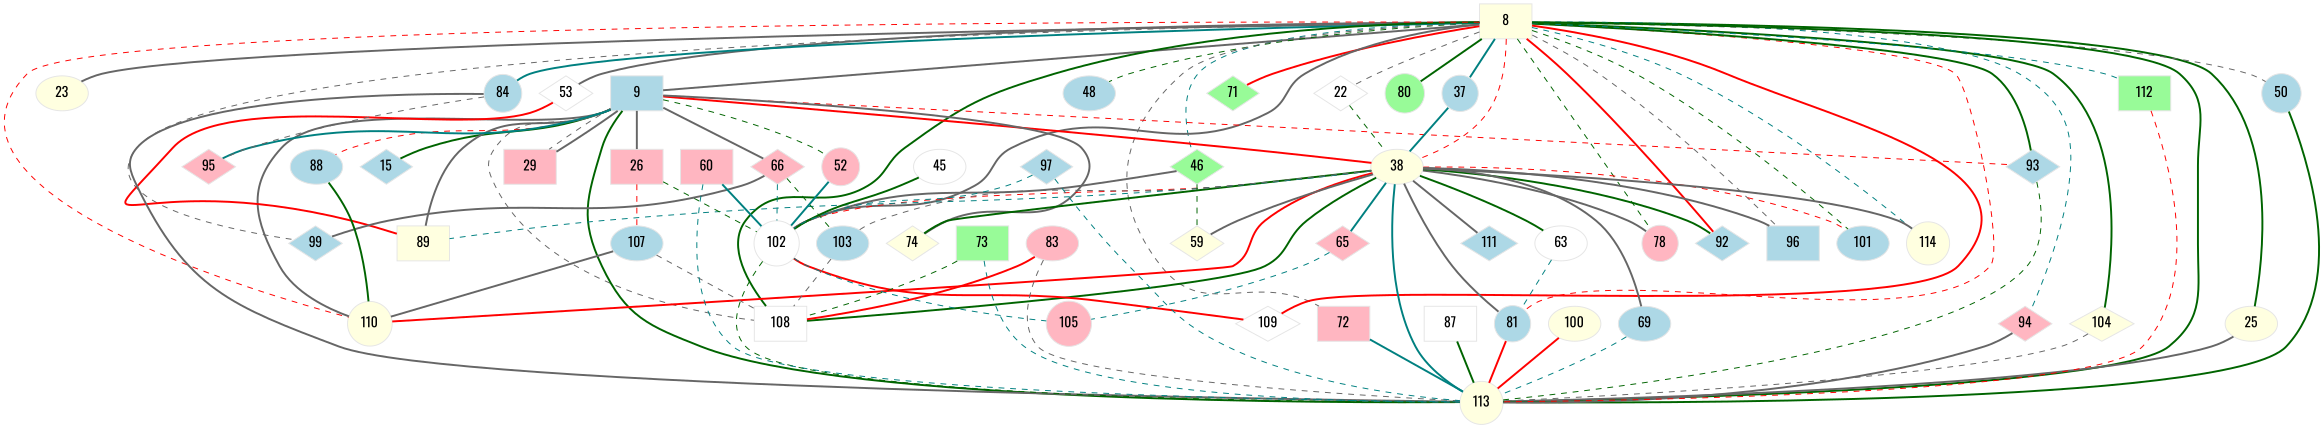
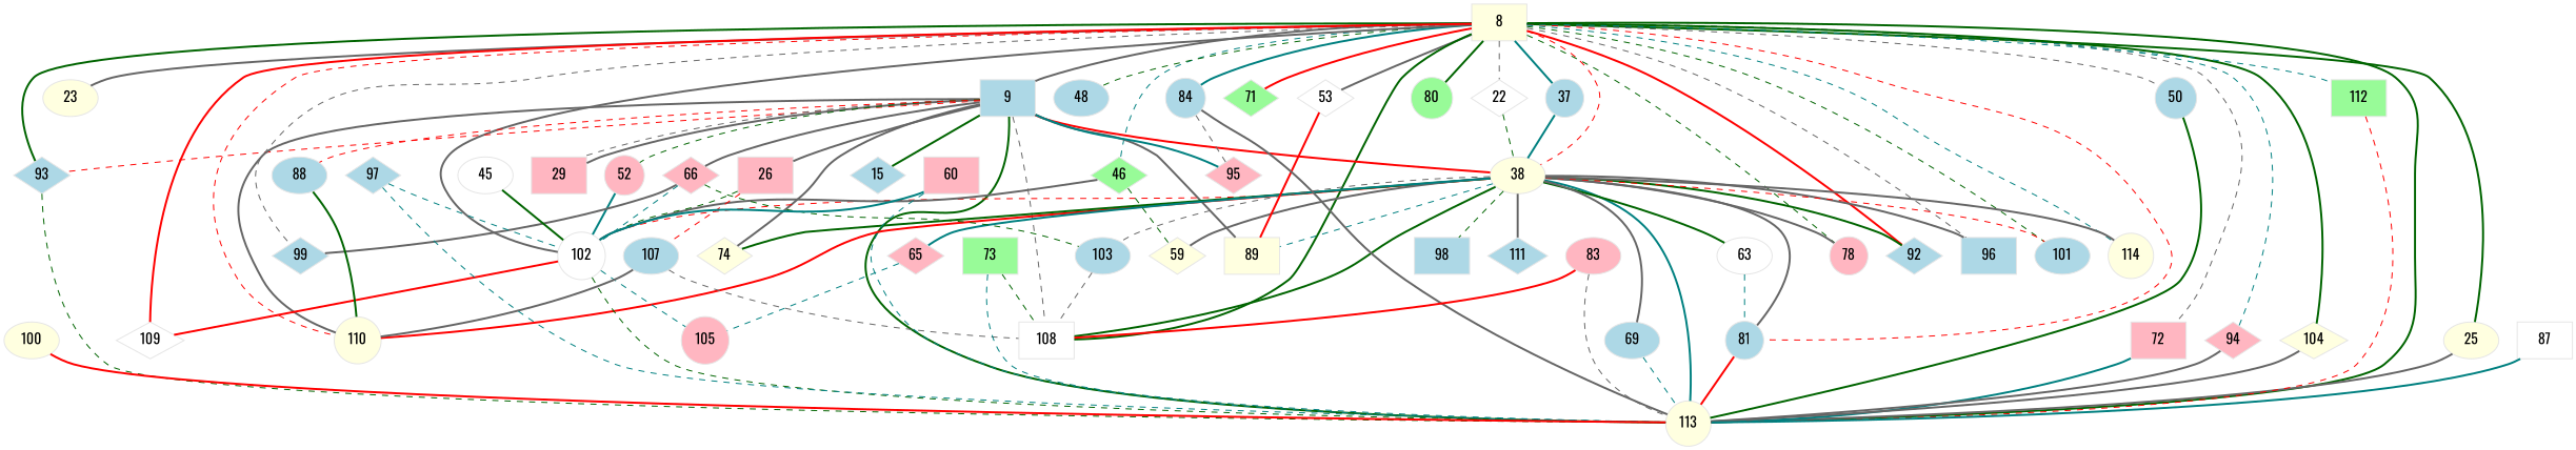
  graph {
    fontname=Oswald
    node [color=gray90 fillcolor=lightblue fontname=Oswald shape=diamond style=filled]
    edge [color=gray40 fontname=Oswald style=bold]
    8 [fillcolor=lightyellow shape=box super="+3+6"]
    9 [shape=box super="+5"]
    23 [fillcolor=lightyellow shape=ellipse]
    n4 [fillcolor=white label=22]
    25 [fillcolor=lightyellow shape=ellipse]
    37 [shape=circle]
    38 [fillcolor=lightyellow shape=ellipse super="+20+2"]
    46 [fillcolor=palegreen super="+40"]
    48 [shape=ellipse]
    50 [shape=circle super="+14"]
    53 [fillcolor=white]
    71 [fillcolor=palegreen]
    72 [fillcolor=lightpink shape=box]
    78 [fillcolor=lightpink shape=circle]
    80 [fillcolor=palegreen shape=circle super="+79"]
    81 [shape=circle super="+34+57+54"]
    84 [shape=circle super="+13+61"]
    92
    93 [super="+39+76"]
    94 [fillcolor=lightpink]
    96 [shape=box]
    99 [super="+91"]
    101 [shape=ellipse]
    102 [fillcolor=white shape=circle super="+35+86+64"]
    104 [fillcolor=lightyellow]
    108 [fillcolor=white shape=box super="+106+30+67"]
    109 [fillcolor=white super="+49"]
    110 [fillcolor=lightyellow shape=circle super="+55"]
    112 [fillcolor=palegreen shape=box]
    113 [fillcolor=lightyellow shape=circle super="+68+85+10"]
    114 [fillcolor=lightyellow shape=circle]
    15
    26 [fillcolor=lightpink shape=box super="+11"]
    29 [fillcolor=lightpink shape=box]
    52 [fillcolor=lightpink shape=circle]
    66 [fillcolor=lightpink super="+43"]
    74 [fillcolor=lightyellow super="+56"]
    88 [shape=ellipse]
    89 [fillcolor=lightyellow shape=box super="+62"]
    95 [fillcolor=lightpink]
    59 [fillcolor=lightyellow]
    63 [fillcolor=white shape=ellipse super="+47"]
    65 [fillcolor=lightpink super="+17"]
    69 [shape=ellipse]
+   98 [shape=box]
    103 [shape=ellipse super="+32+82"]
    111
    105 [fillcolor=lightpink shape=circle]
    107 [shape=ellipse super="+90"]
    45 [fillcolor=white shape=ellipse]
    60 [fillcolor=lightpink shape=box]
    73 [fillcolor=palegreen shape=box]
    83 [fillcolor=lightpink shape=ellipse]
    87 [fillcolor=white shape=box]
    97
    100 [fillcolor=lightyellow shape=ellipse super="+31"]
    8 -- 9 [weight=6]
    8 -- 23 [weight=2]
    8 -- n4 [style=dashed]
    8 -- 25 [color=darkgreen]
    8 -- 37 [color=teal]
    8 -- 38 [color=red style=dashed weight=7]
    8 -- 46 [color=teal style=dashed weight=2]
    8 -- 48 [color=darkgreen style=dashed weight=2]
    8 -- 50 [style=dashed weight=2]
    8 -- 53 [weight=2]
    8 -- 71 [color=red weight=2]
    8 -- 72 [style=dashed]
    8 -- 78 [color=darkgreen style=dashed]
    8 -- 80 [color=darkgreen weight=3]
    8 -- 81 [color=red style=dashed weight=2]
    8 -- 84 [color=teal weight=3]
    8 -- 92 [color=red]
    8 -- 93 [color=darkgreen weight=3]
    8 -- 94 [color=teal style=dashed]
    8 -- 96 [style=dashed]
    8 -- 99 [style=dashed weight=2]
    8 -- 101 [color=darkgreen style=dashed]
    8 -- 102
    8 -- 104 [color=darkgreen]
    8 -- 108 [color=darkgreen weight=2]
    8 -- 109 [color=red weight=2]
    8 -- 110 [color=red style=dashed weight=2]
    8 -- 112 [color=teal style=dashed]
    8 -- 113 [color=darkgreen weight=12]
    8 -- 114 [color=teal style=dashed]
    9 -- 38 [color=red weight=4]
    9 -- 93 [color=red style=dashed weight=2]
    9 -- 108 [style=dashed weight=5]
    9 -- 110
    9 -- 113 [color=darkgreen weight=7]
    9 -- 15 [color=darkgreen weight=2]
    9 -- 26 [weight=3]
    9 -- 29 [style=dashed]
    9 -- 29
    9 -- 52 [color=darkgreen style=dashed]
    9 -- 66
    9 -- 74 [weight=2]
    9 -- 88 [color=red style=dashed]
    9 -- 89
    9 -- 95 [color=teal]
    n4 -- 38 [color=darkgreen style=dashed]
    25 -- 113
    37 -- 38 [color=teal]
    38 -- 78
    38 -- 81
    38 -- 92 [color=darkgreen]
    38 -- 96
    38 -- 101 [color=red style=dashed]
    38 -- 102 [color=red style=dashed weight=6]
    38 -- 108 [color=darkgreen]
    38 -- 110 [color=red weight=2]
    38 -- 113 [color=teal weight=9]
    38 -- 114
    38 -- 74 [color=darkgreen]
    38 -- 89 [color=teal style=dashed]
    38 -- 59
    38 -- 63 [color=darkgreen]
    38 -- 65 [color=teal weight=3]
    38 -- 69
+   38 -- 98 [color=darkgreen style=dashed]
    38 -- 103 [style=dashed weight=3]
    38 -- 111 [weight=2]
    46 -- 102
    46 -- 59 [color=darkgreen style=dashed]
    50 -- 113 [color=darkgreen]
    53 -- 89 [color=red]
    72 -- 113 [color=teal]
    81 -- 113 [color=red weight=3]
    84 -- 113
    84 -- 95 [style=dashed]
    93 -- 113 [color=darkgreen style=dashed]
    94 -- 113
    102 -- 109 [color=red]
    102 -- 113 [color=darkgreen style=dashed]
    102 -- 105 [color=teal style=dashed]
-   104 -- 113 [style=dashed]
+   104 -- 113
    112 -- 113 [color=red style=dashed]
    26 -- 102 [color=darkgreen style=dashed]
    26 -- 107 [color=red style=dashed]
    52 -- 102 [color=teal]
    66 -- 99
    66 -- 102 [color=teal style=dashed]
    66 -- 103 [color=darkgreen style=dashed]
    88 -- 110 [color=darkgreen]
    63 -- 81 [color=teal style=dashed]
    65 -- 105 [color=teal style=dashed]
    69 -- 113 [color=teal style=dashed]
    103 -- 108 [style=dashed]
    107 -- 108 [style=dashed]
    107 -- 110
    45 -- 102 [color=darkgreen]
    60 -- 102 [color=teal]
    60 -- 113 [color=teal style=dashed]
    73 -- 108 [color=darkgreen style=dashed]
    73 -- 113 [color=teal style=dashed]
    83 -- 108 [color=red]
    83 -- 113 [style=dashed]
-   87 -- 113 [color=darkgreen weight=2]
+   87 -- 113 [color=teal weight=2]
    97 -- 102 [color=teal style=dashed]
    97 -- 113 [color=teal style=dashed]
    100 -- 113 [color=red weight=3]
  }
